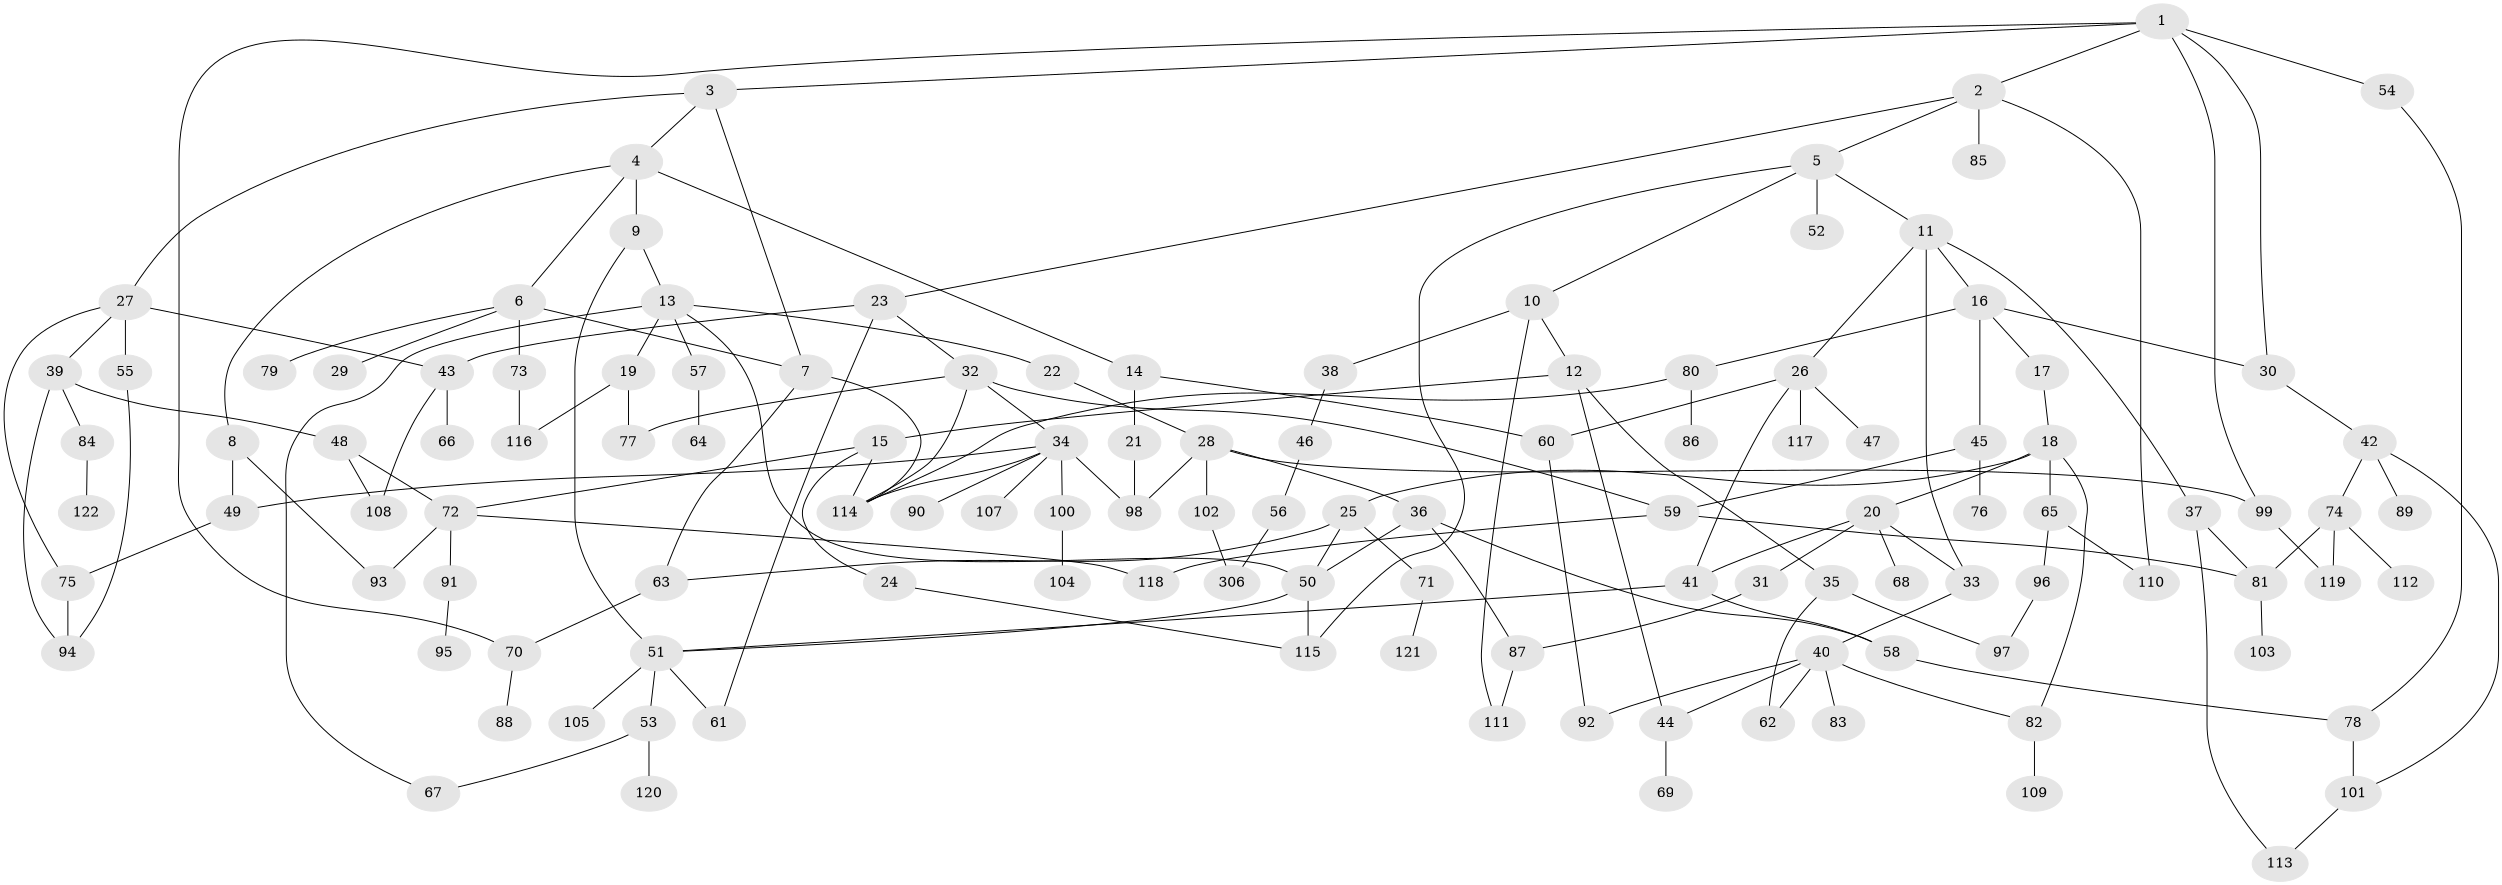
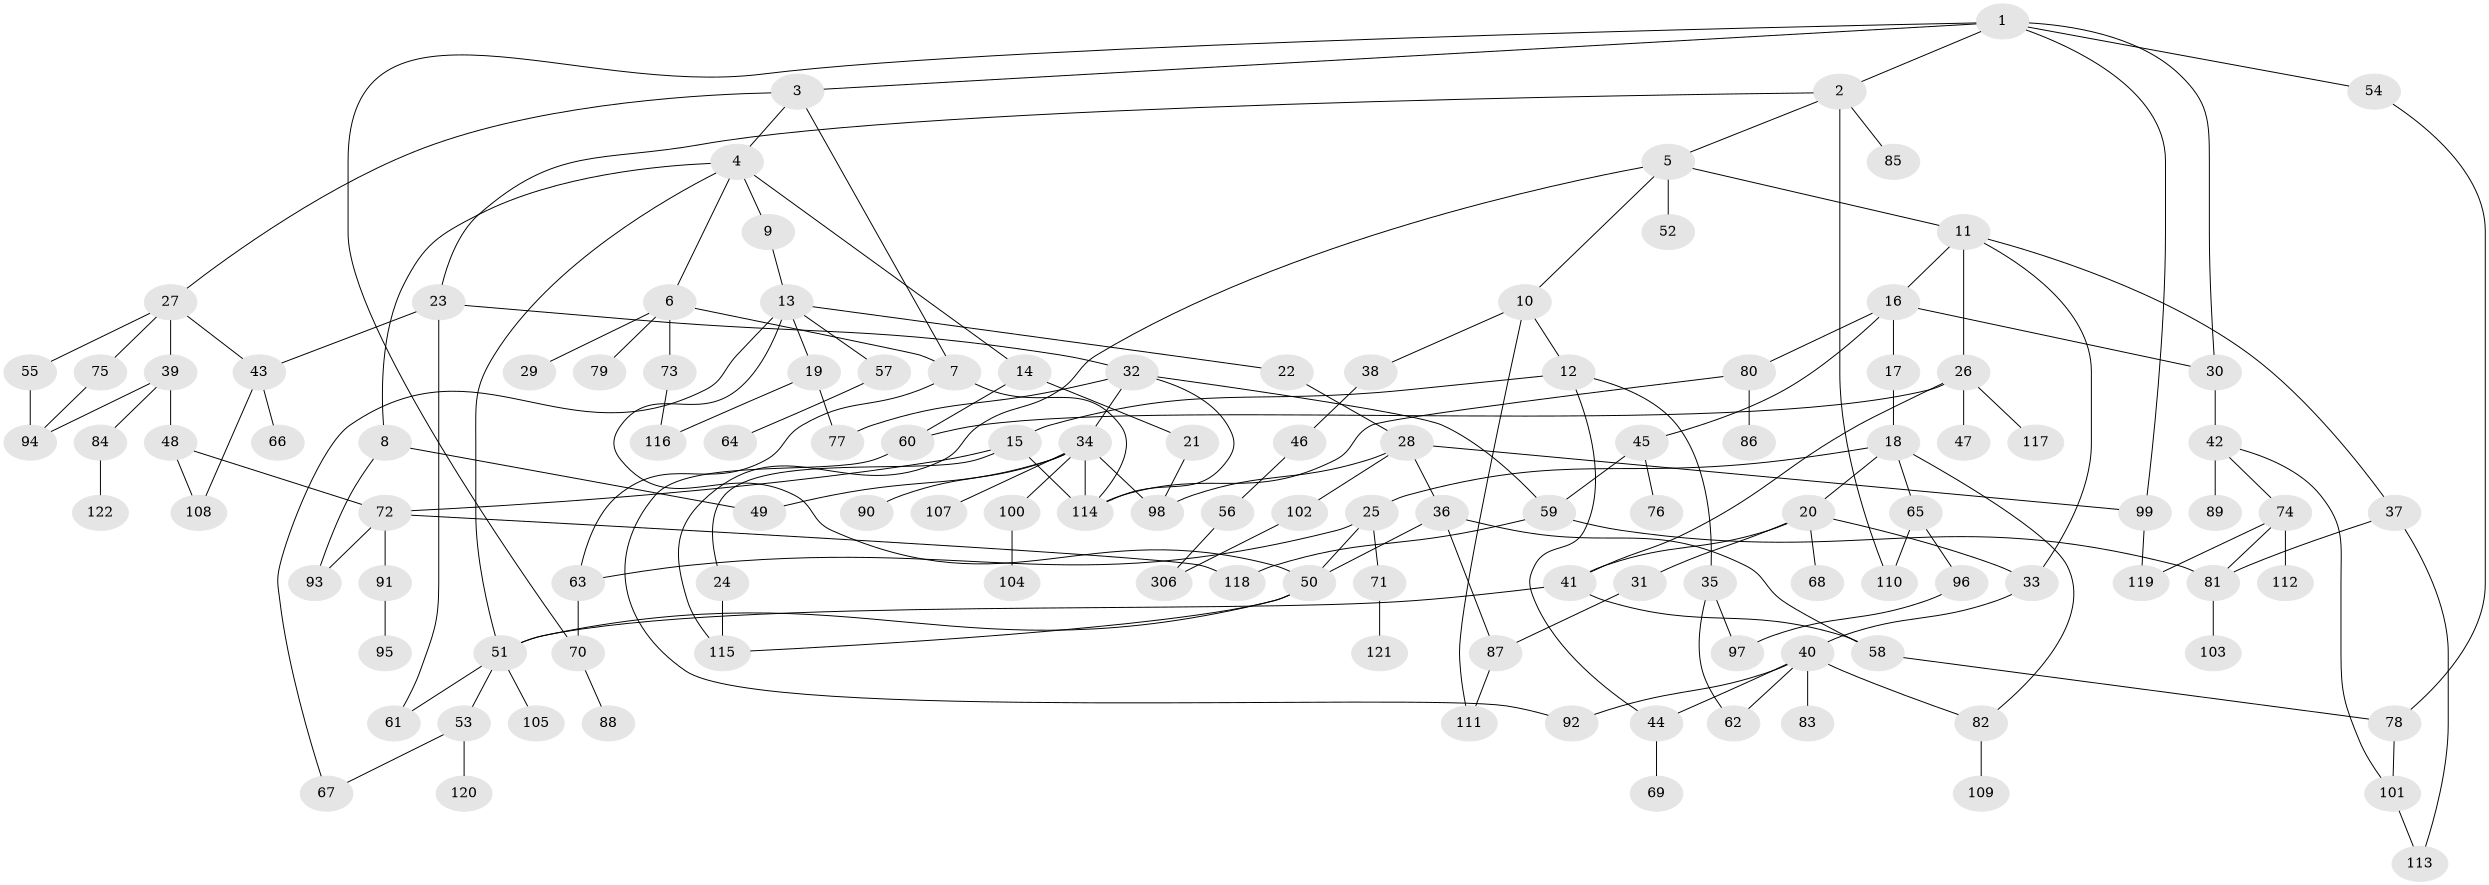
  graph {
    node [color=gray90 style=filled]
    1
    2
    3
    30
    54
    70
    99
    5
    23
    85
    110
    4
    7
    27
    42
    78
    88
    119
    10
    11
    52
    115
    32
    43
    61
    6
    8
    9
    14
    51
    63
    114
    39
    55
    75
    29
    73
    79
    49
    93
    13
    21
    60
    53
    105
    12
    38
    111
    16
    26
    33
    37
    116
    19
    22
    50
    57
    67
    15
    35
    44
    46
    17
    45
    80
    41
    47
    117
    40
    81
    113
    24
    72
    62
    97
    69
    77
    28
    64
    98
    92
    118
    91
    18
    59
    76
    86
    20
    25
    65
    82
    31
    68
    71
    96
    109
    87
    58
    36
    102
    34
    66
    108
    121
    48
    84
    94
    n108 [label=306]
    74
    89
    101
    90
    100
    107
    83
    104
    103
    56
    122
    112
    120
    95
    1 -- 2
    1 -- 3
    1 -- 30
    1 -- 54
    1 -- 70
    1 -- 99
    2 -- 5
    2 -- 23
    2 -- 85
    2 -- 110
    3 -- 4
    3 -- 7
    3 -- 27
    30 -- 42
    54 -- 78
    70 -- 88
    99 -- 119
    5 -- 10
    5 -- 11
    5 -- 52
    5 -- 115
    23 -- 32
    23 -- 43
    23 -- 61
    4 -- 6
    4 -- 8
    4 -- 9
    4 -- 14
-   9 -- 51
+   4 -- 51
    7 -- 63
    7 -- 114
    27 -- 43
    27 -- 39
    27 -- 55
    27 -- 75
    42 -- 74
    42 -- 89
    42 -- 101
    78 -- 101
    10 -- 12
    10 -- 38
    10 -- 111
    11 -- 16
    11 -- 26
    11 -- 33
    11 -- 37
    32 -- 114
    32 -- 77
    32 -- 59
    32 -- 34
    43 -- 66
    43 -- 108
    6 -- 7
    6 -- 29
    6 -- 73
    6 -- 79
    8 -- 49
    8 -- 93
    9 -- 13
    14 -- 21
    14 -- 60
    51 -- 61
    51 -- 53
    51 -- 105
    63 -- 70
    39 -- 48
    39 -- 84
    39 -- 94
    55 -- 94
    75 -- 94
    73 -- 116
-   49 -- 75
    13 -- 19
    13 -- 22
    13 -- 50
    13 -- 57
    13 -- 67
    21 -- 98
    60 -- 92
    53 -- 67
    53 -- 120
    12 -- 15
    12 -- 35
    12 -- 44
    38 -- 46
    16 -- 30
    16 -- 17
    16 -- 45
    16 -- 80
    26 -- 60
    26 -- 41
    26 -- 47
    26 -- 117
    33 -- 40
    37 -- 81
    37 -- 113
    19 -- 116
    19 -- 77
    22 -- 28
    50 -- 115
    50 -- 51
    57 -- 64
    15 -- 114
    15 -- 24
    15 -- 72
    35 -- 62
    35 -- 97
    44 -- 69
    46 -- 56
    17 -- 18
    45 -- 59
    45 -- 76
    80 -- 114
    80 -- 86
    41 -- 51
    41 -- 58
    40 -- 44
    40 -- 62
    40 -- 92
    40 -- 82
    40 -- 83
    81 -- 103
    24 -- 115
    72 -- 93
    72 -- 118
    72 -- 91
    28 -- 99
    28 -- 98
    28 -- 36
    28 -- 102
    91 -- 95
    18 -- 20
    18 -- 25
    18 -- 65
    18 -- 82
    59 -- 81
    59 -- 118
    20 -- 33
    20 -- 41
    20 -- 31
    20 -- 68
    25 -- 63
    25 -- 50
    25 -- 71
    65 -- 110
    65 -- 96
    82 -- 109
    31 -- 87
    71 -- 121
    96 -- 97
    87 -- 111
    58 -- 78
    36 -- 50
    36 -- 87
    36 -- 58
    102 -- n108
    34 -- 114
    34 -- 49
    34 -- 98
    34 -- 90
    34 -- 100
    34 -- 107
    48 -- 72
    48 -- 108
    84 -- 122
    74 -- 119
    74 -- 81
    74 -- 112
    101 -- 113
    100 -- 104
    56 -- n108
  }
